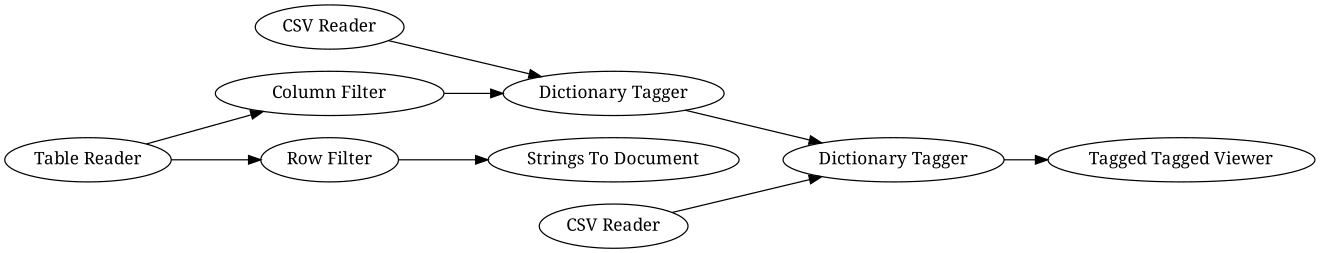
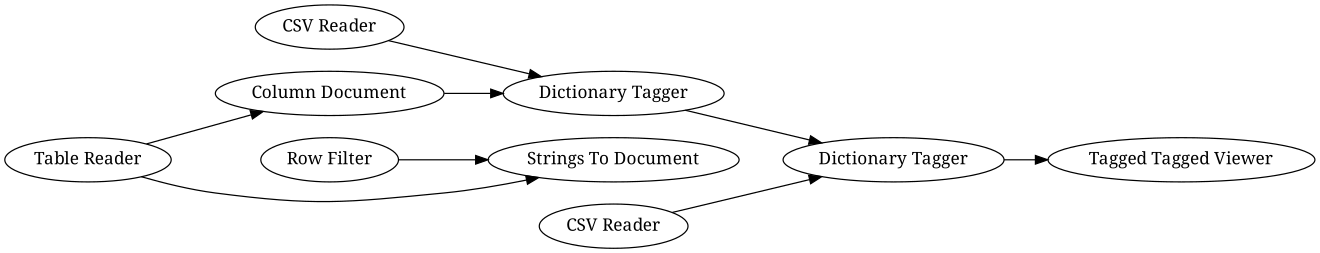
  digraph {
    fontname="Noto Serif"
    rankdir=LR
    node [fontname="Noto Serif"]
    edge [fontname="Noto Serif"]
    n1 [label="Tagged Tagged Viewer"]
    n2 [label="Dictionary Tagger"]
    n3 [label="Dictionary Tagger"]
    n4 [label="CSV Reader"]
    n5 [label="CSV Reader"]
    n6 [label="Row Filter"]
    n7 [label="Strings To Document"]
-   n8 [label="Column Filter"]
+   n8 [label="Column Document"]
    n9 [label="Table Reader"]
    n2 -> n3
    n3 -> n1
    n4 -> n2
    n5 -> n3
    n6 -> n7
    n8 -> n2
-   n9 -> n6
+   n9 -> n7
    n9 -> n8
  }
